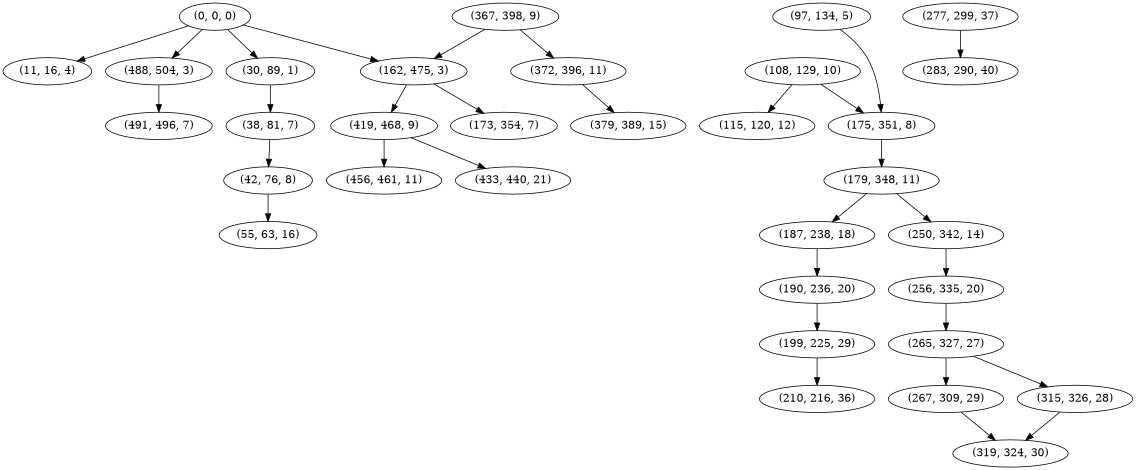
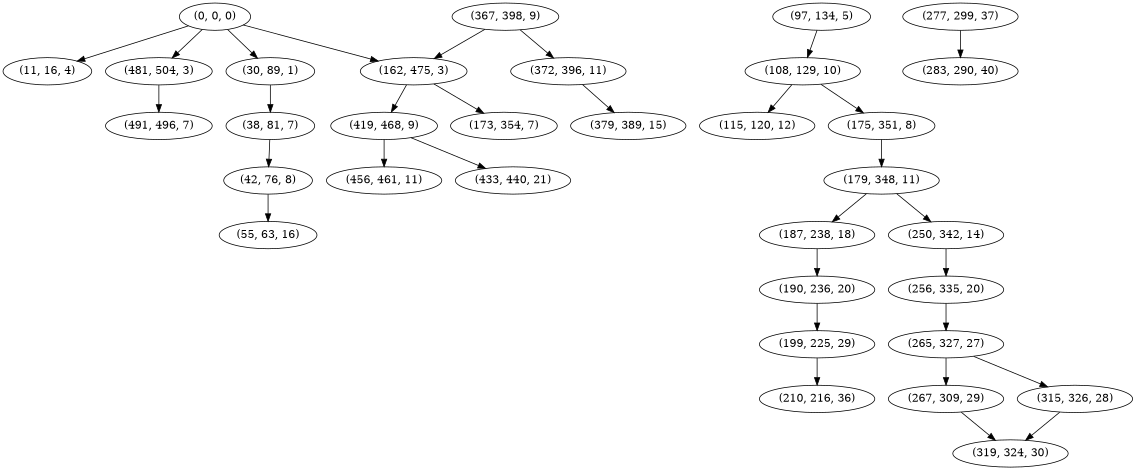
  digraph {
    "(0, 0, 0)"
    "(11, 16, 4)"
    "(30, 89, 1)"
    "(162, 475, 3)"
-   "(481, 504, 3)" [label="(488, 504, 3)"]
+   "(481, 504, 3)"
    "(38, 81, 7)"
    "(97, 134, 5)"
    "(108, 129, 10)"
    "(173, 354, 7)"
    "(419, 468, 9)"
    "(491, 496, 7)"
    "(42, 76, 8)"
    "(55, 63, 16)"
    "(115, 120, 12)"
    "(175, 351, 8)"
    "(367, 398, 9)"
    "(372, 396, 11)"
    "(433, 440, 21)"
    "(456, 461, 11)"
    "(179, 348, 11)"
    "(187, 238, 18)"
    "(250, 342, 14)"
    "(190, 236, 20)"
    "(256, 335, 20)"
    "(199, 225, 29)"
    "(210, 216, 36)"
    "(265, 327, 27)"
    "(267, 309, 29)"
    "(315, 326, 28)"
    "(319, 324, 30)"
    "(277, 299, 37)"
    "(283, 290, 40)"
    "(379, 389, 15)"
    "(0, 0, 0)" -> "(11, 16, 4)"
    "(0, 0, 0)" -> "(30, 89, 1)"
    "(0, 0, 0)" -> "(162, 475, 3)"
    "(0, 0, 0)" -> "(481, 504, 3)"
    "(30, 89, 1)" -> "(38, 81, 7)"
    "(162, 475, 3)" -> "(173, 354, 7)"
    "(162, 475, 3)" -> "(419, 468, 9)"
    "(481, 504, 3)" -> "(491, 496, 7)"
    "(38, 81, 7)" -> "(42, 76, 8)"
-   "(97, 134, 5)" -> "(175, 351, 8)"
+   "(97, 134, 5)" -> "(108, 129, 10)"
    "(108, 129, 10)" -> "(115, 120, 12)"
    "(108, 129, 10)" -> "(175, 351, 8)"
    "(419, 468, 9)" -> "(433, 440, 21)"
    "(419, 468, 9)" -> "(456, 461, 11)"
    "(42, 76, 8)" -> "(55, 63, 16)"
    "(175, 351, 8)" -> "(179, 348, 11)"
    "(367, 398, 9)" -> "(162, 475, 3)"
    "(367, 398, 9)" -> "(372, 396, 11)"
    "(372, 396, 11)" -> "(379, 389, 15)"
    "(179, 348, 11)" -> "(187, 238, 18)"
    "(179, 348, 11)" -> "(250, 342, 14)"
    "(187, 238, 18)" -> "(190, 236, 20)"
    "(250, 342, 14)" -> "(256, 335, 20)"
    "(190, 236, 20)" -> "(199, 225, 29)"
    "(256, 335, 20)" -> "(265, 327, 27)"
    "(199, 225, 29)" -> "(210, 216, 36)"
    "(265, 327, 27)" -> "(267, 309, 29)"
    "(265, 327, 27)" -> "(315, 326, 28)"
    "(267, 309, 29)" -> "(319, 324, 30)"
    "(315, 326, 28)" -> "(319, 324, 30)"
    "(277, 299, 37)" -> "(283, 290, 40)"
  }
